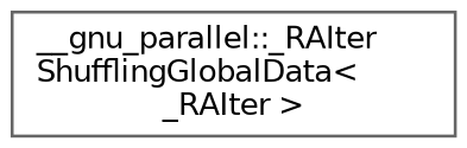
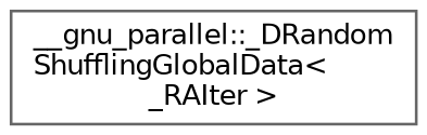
  digraph {
    rankdir=LR
-   n1 [color=grey40 fillcolor=white fontname=Helvetica fontsize=10 height=0.2 label="__gnu_parallel::_RAIter\lShufflingGlobalData\< \l_RAIter \>" shape=box style=filled width=0.4]
+   n1 [color=grey40 fillcolor=white fontname=Helvetica fontsize=10 height=0.2 label="__gnu_parallel::_DRandom\lShufflingGlobalData\< \l_RAIter \>" shape=box style=filled width=0.4]
  }
